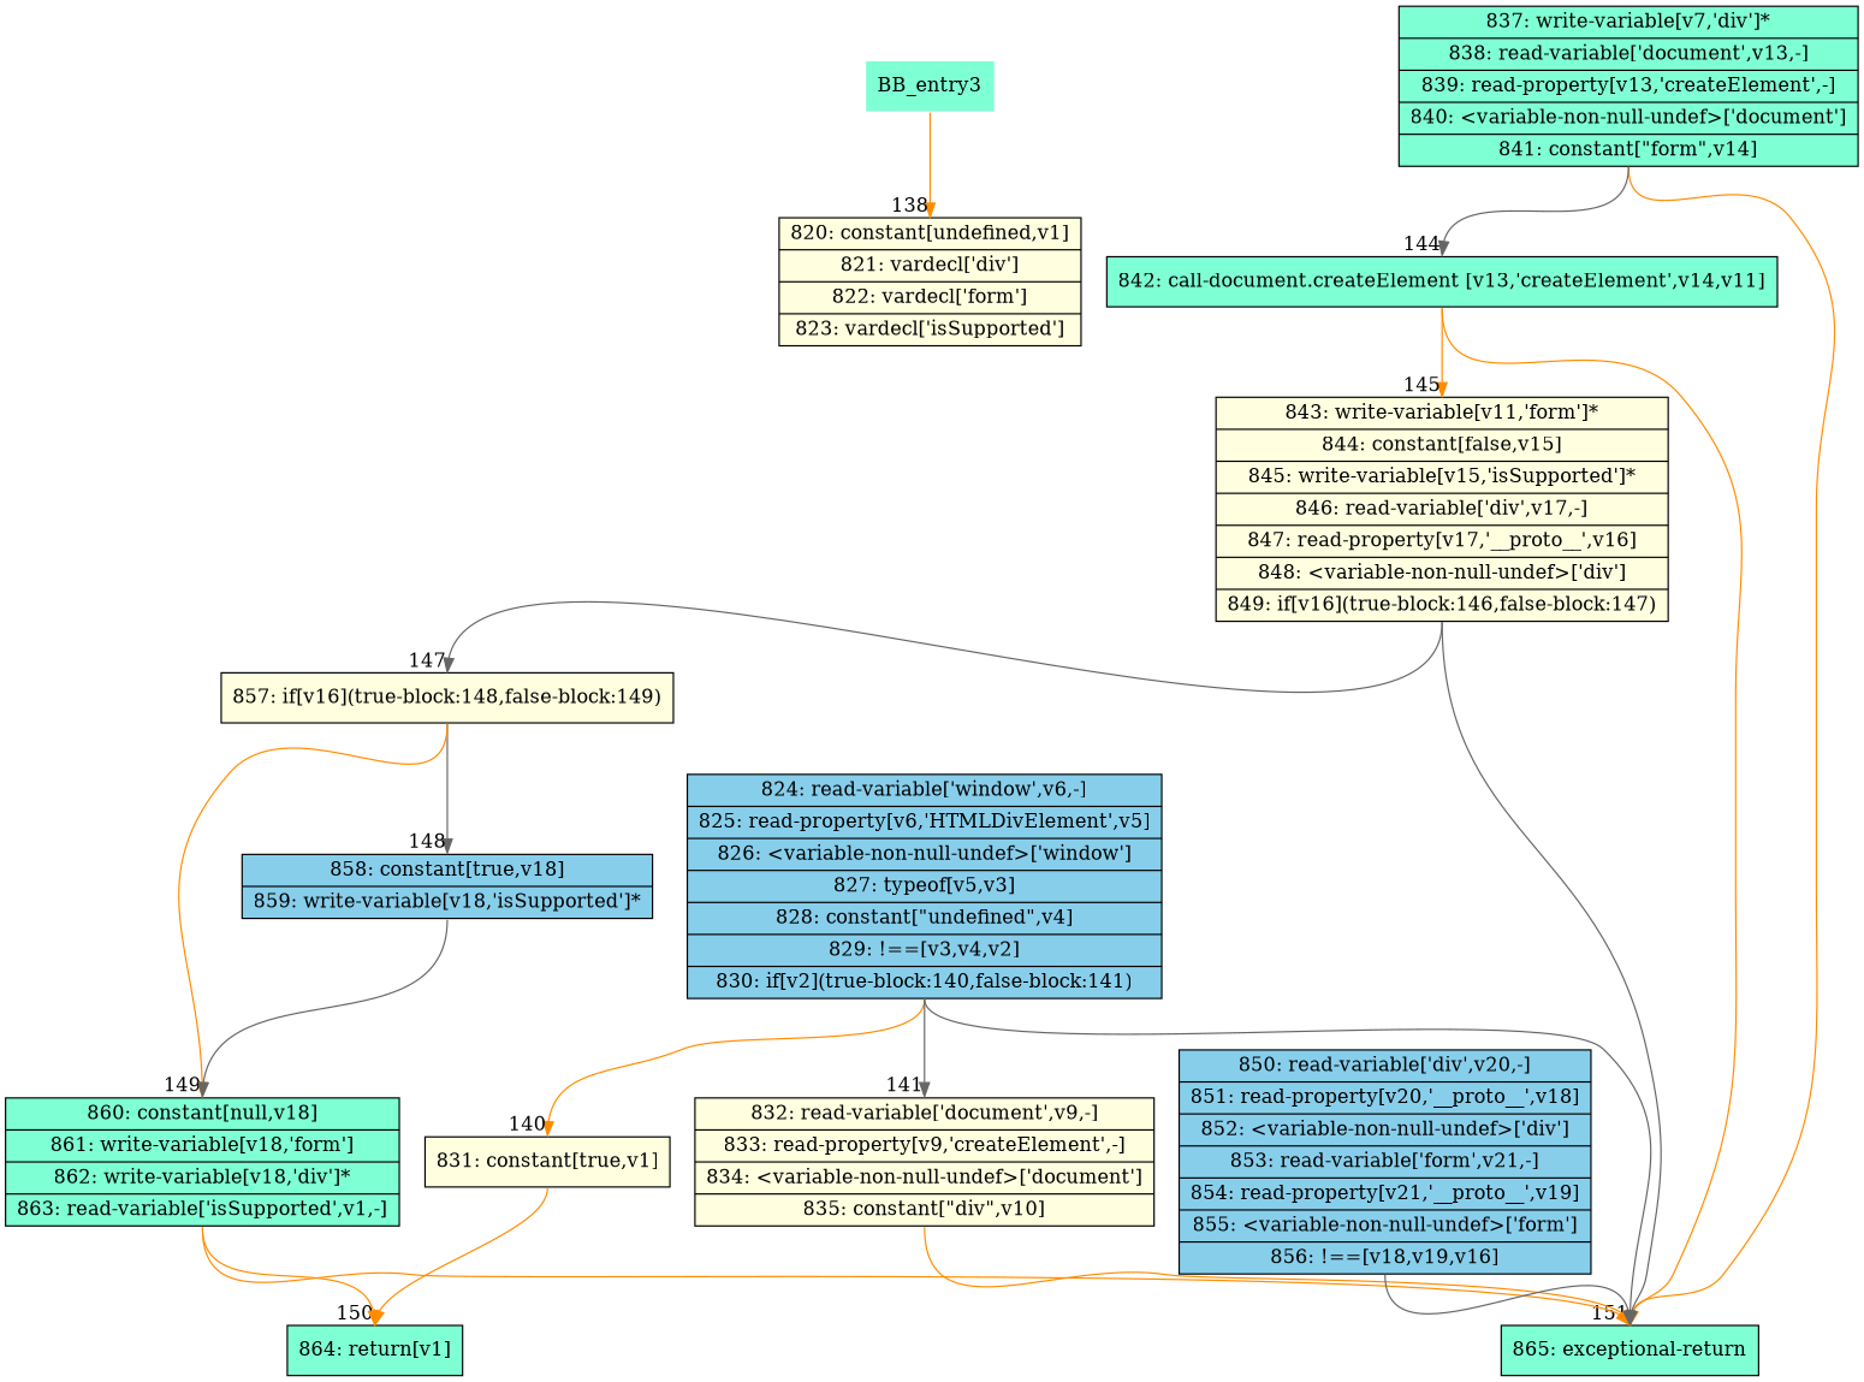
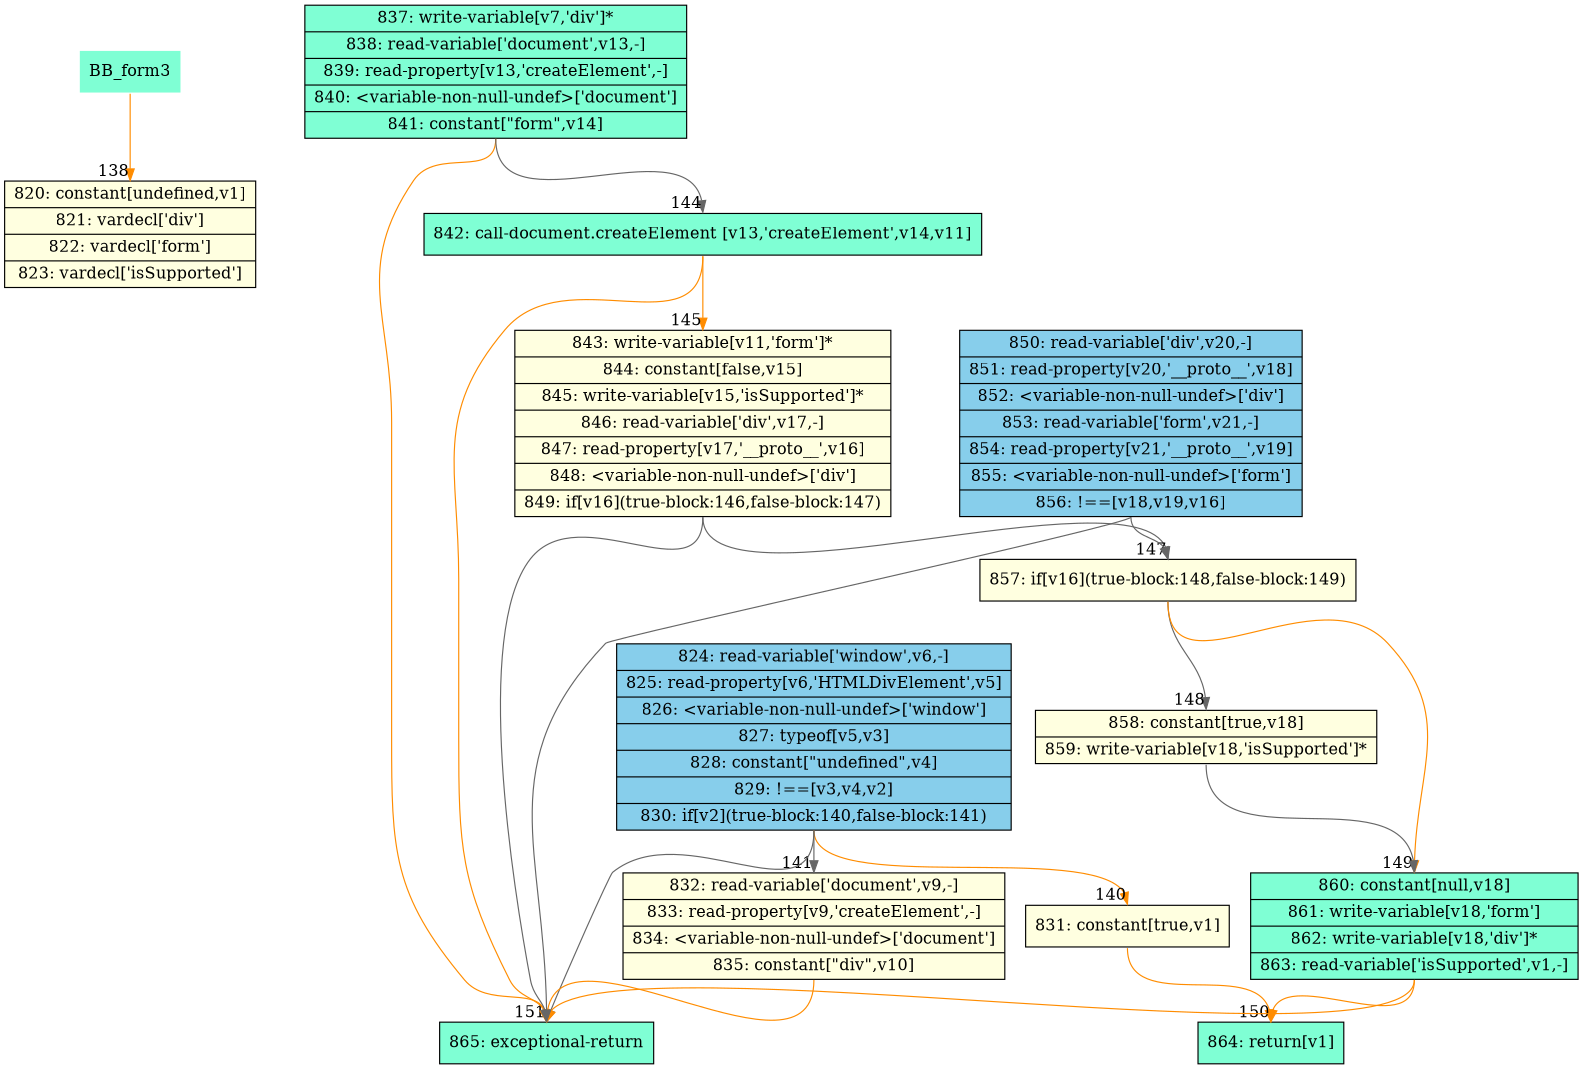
  digraph {
    rankdir=TD
    node [fillcolor=aquamarine shape=record style=filled]
    edge [color=darkorange headport=n tailport=s]
-   BB_entry3 [shape=none]
+   BB_entry3 [shape=none label=BB_form3]
    n2 [fillcolor=lightyellow label="{820: constant[undefined,v1]|821: vardecl['div']|822: vardecl['form']|823: vardecl['isSupported']}"]
    n3 [fillcolor=skyblue label="{824: read-variable['window',v6,-]|825: read-property[v6,'HTMLDivElement',v5]|826: \<variable-non-null-undef\>['window']|827: typeof[v5,v3]|828: constant[\"undefined\",v4]|829: !==[v3,v4,v2]|830: if[v2](true-block:140,false-block:141)}"]
    n4 [fillcolor=lightyellow label="{831: constant[true,v1]}"]
    n5 [fillcolor=lightyellow label="{832: read-variable['document',v9,-]|833: read-property[v9,'createElement',-]|834: \<variable-non-null-undef\>['document']|835: constant[\"div\",v10]}"]
    n6 [label="{865: exceptional-return}"]
    n7 [label="{864: return[v1]}"]
    n8 [label="{837: write-variable[v7,'div']*|838: read-variable['document',v13,-]|839: read-property[v13,'createElement',-]|840: \<variable-non-null-undef\>['document']|841: constant[\"form\",v14]}"]
    n9 [label="{842: call-document.createElement [v13,'createElement',v14,v11]}"]
    n10 [fillcolor=lightyellow label="{843: write-variable[v11,'form']*|844: constant[false,v15]|845: write-variable[v15,'isSupported']*|846: read-variable['div',v17,-]|847: read-property[v17,'__proto__',v16]|848: \<variable-non-null-undef\>['div']|849: if[v16](true-block:146,false-block:147)}"]
    n11 [fillcolor=lightyellow label="{857: if[v16](true-block:148,false-block:149)}"]
-   n12 [fillcolor=skyblue label="{858: constant[true,v18]|859: write-variable[v18,'isSupported']*}"]
+   n12 [fillcolor=lightyellow label="{858: constant[true,v18]|859: write-variable[v18,'isSupported']*}"]
    n13 [label="{860: constant[null,v18]|861: write-variable[v18,'form']|862: write-variable[v18,'div']*|863: read-variable['isSupported',v1,-]}"]
    n14 [fillcolor=skyblue label="{850: read-variable['div',v20,-]|851: read-property[v20,'__proto__',v18]|852: \<variable-non-null-undef\>['div']|853: read-variable['form',v21,-]|854: read-property[v21,'__proto__',v19]|855: \<variable-non-null-undef\>['form']|856: !==[v18,v19,v16]}"]
    BB_entry3 -> n2 [headlabel="    138"]
    n3 -> n4 [headlabel="      140"]
    n3 -> n5 [color=gray40 headlabel="      141"]
    n3 -> n6 [color=gray40 headlabel="      151"]
    n4 -> n7 [headlabel="      150"]
    n5 -> n6
    n8 -> n6
    n8 -> n9 [color=gray40 headlabel="      144"]
    n9 -> n6
    n9 -> n10 [headlabel="      145"]
    n10 -> n6 [color=gray40]
    n10 -> n11 [color=gray40 headlabel="      147"]
    n11 -> n12 [color=gray40 headlabel="      148"]
    n11 -> n13 [headlabel="      149"]
    n12 -> n13 [color=gray40]
    n13 -> n6
    n13 -> n7
    n14 -> n6 [color=gray40]
+   n14 -> n11 [color=gray40]
  }
